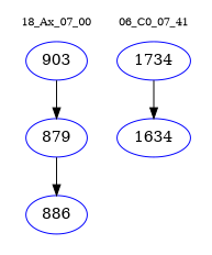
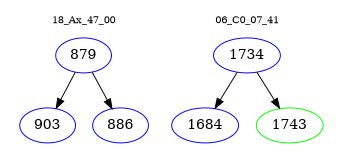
  digraph {
    node [color=blue]
    edge [color=black]
    n1 [label=879]
    n2 [label=903]
    n3 [label=886]
    n4 [label=1734]
-   n5 [label=1634]
+   n5 [label=1684]
+   n6 [color=green label=1743]
    subgraph cluster_1 {
      color=white
      fontsize=10
-     label="18_Ax_07_00"
+     label="18_Ax_47_00"
      n1
      n2
      n3
    }
    subgraph cluster_2 {
      color=white
      fontsize=10
      label="06_C0_07_41"
      n4
      n5
+     n6
    }
-   n2 -> n1
+   n1 -> n2
    n1 -> n3
    n4 -> n5
+   n4 -> n6
  }
